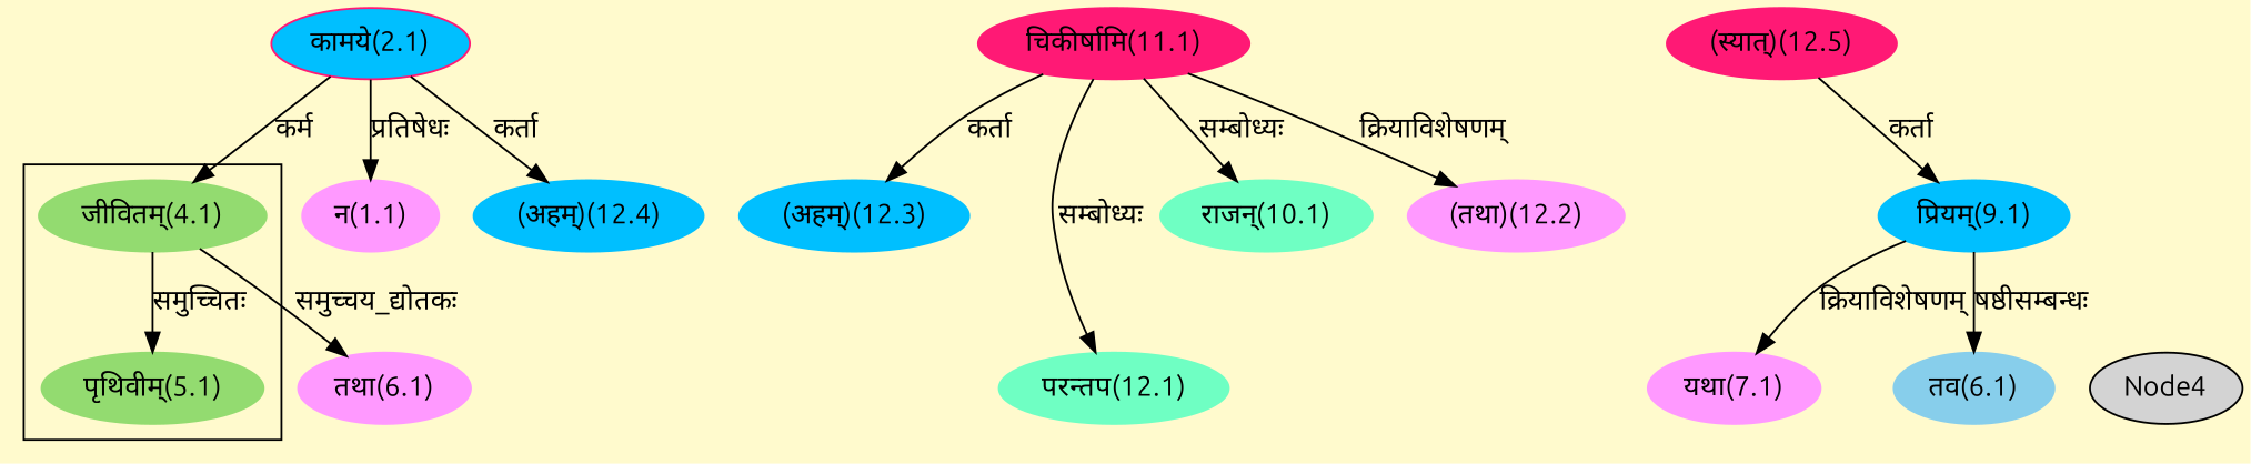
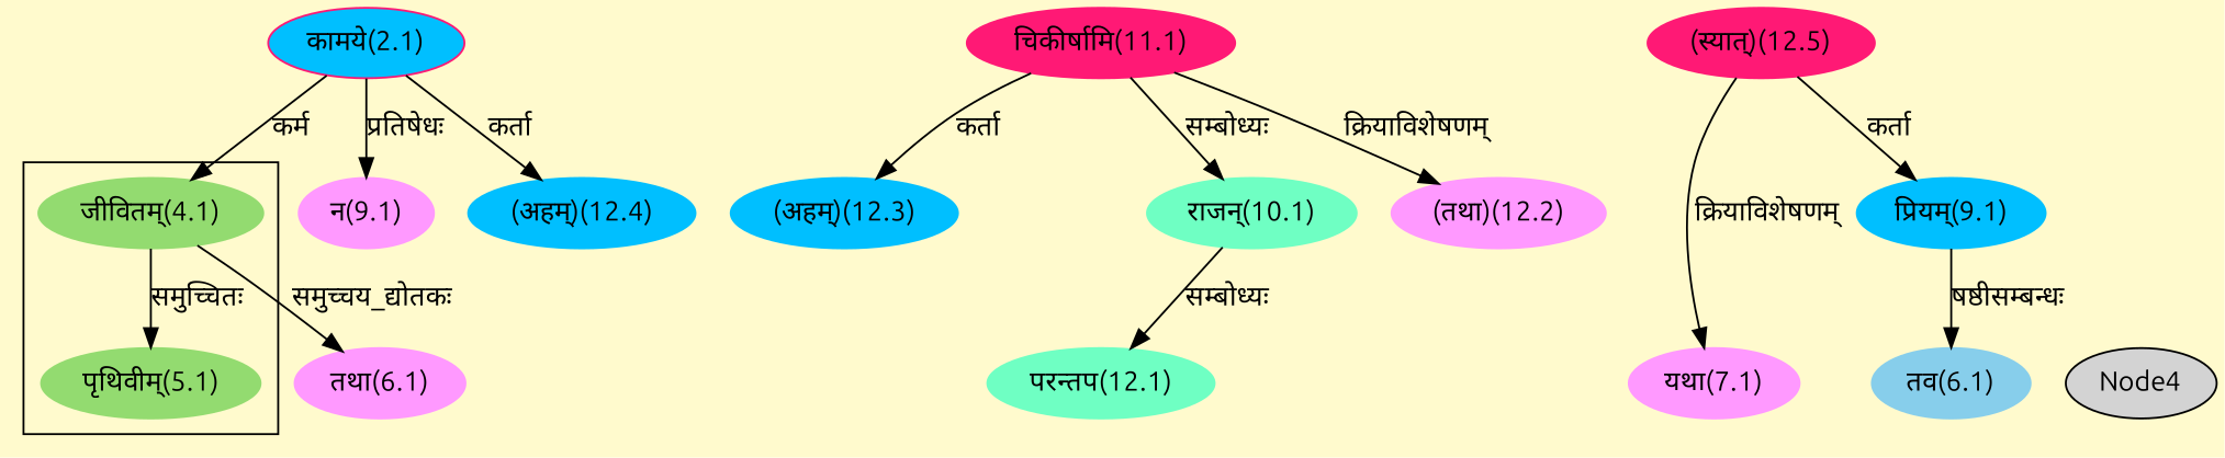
  digraph {
    bgcolor=lemonchiffon1
    compound=true
    fontname=Ubuntu
    rankdir=BT
    node [color="#FF99FF" fontname=Ubuntu style=filled]
    edge [dir=back fontname=Ubuntu]
    n1 [color="#93DB70" label="पृथिवीम्(5.1)"]
    n2 [color="#93DB70" label="जीवितम्(4.1)"]
    n3 [color="#FF1975" fillcolor="#00BFFF" label="कामये(2.1)"]
-   n4 [label="न(1.1)"]
+   n4 [label="न(9.1)"]
    n5 [color="#00BFFF" label="(अहम्)(12.3)"]
    n6 [color="#FF1975" label="चिकीर्षामि(11.1)"]
    n7 [label="तथा(6.1)"]
    n8 [label="यथा(7.1)"]
    n9 [color="#FF1975" label="(स्यात्)(12.5)"]
    n10 [color="#87CEEB" label="तव(6.1)"]
    n11 [color="#00BFFF" label="प्रियम्(9.1)"]
    n12 [color="#6FFFC3" label="राजन्(10.1)"]
    n13 [label=Node4 color=""]
    n14 [color="#6FFFC3" label="परन्तप(12.1)"]
    n15 [label="(तथा)(12.2)"]
    n16 [color="#00BFFF" label="(अहम्)(12.4)"]
    subgraph cluster_1 {
      n1
      n2
    }
    n1 -> n2 [label="समुच्चितः"]
    n2 -> n3 [label="कर्म"]
    n4 -> n3 [label="प्रतिषेधः"]
    n5 -> n6 [label="कर्ता"]
    n7 -> n2 [label="समुच्चय_द्योतकः"]
-   n8 -> n11 [label="क्रियाविशेषणम्"]
+   n8 -> n9 [label="क्रियाविशेषणम्"]
    n10 -> n11 [label="षष्ठीसम्बन्धः"]
    n11 -> n9 [label="कर्ता"]
    n12 -> n6 [label="सम्बोध्यः"]
-   n14 -> n6 [label="सम्बोध्यः"]
+   n14 -> n12 [label="सम्बोध्यः"]
    n15 -> n6 [label="क्रियाविशेषणम्"]
    n16 -> n3 [label="कर्ता"]
  }
